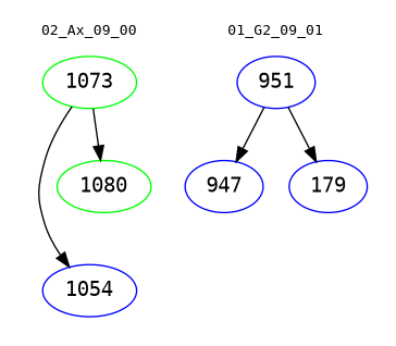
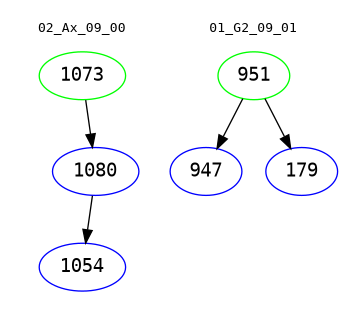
  digraph {
    fontname="DejaVu Sans Mono"
    node [color=blue fontname="DejaVu Sans Mono"]
    edge [color=black fontname="DejaVu Sans Mono"]
    n1 [color=green label=1073]
    n2 [label=1054]
-   n3 [color=green label=1080]
-   n4 [label=951]
+   n3 [label=1080]
+   n4 [color=green label=951]
    n5 [label=947]
    n6 [label=179]
    subgraph cluster_1 {
      color=white
      fontsize=10
      label="02_Ax_09_00"
      n1
      n2
      n3
    }
    subgraph cluster_2 {
      color=white
      fontsize=10
      label="01_G2_09_01"
      n4
      n5
      n6
    }
-   n1 -> n2
+   n3 -> n2
    n1 -> n3
    n4 -> n5
    n4 -> n6
  }
